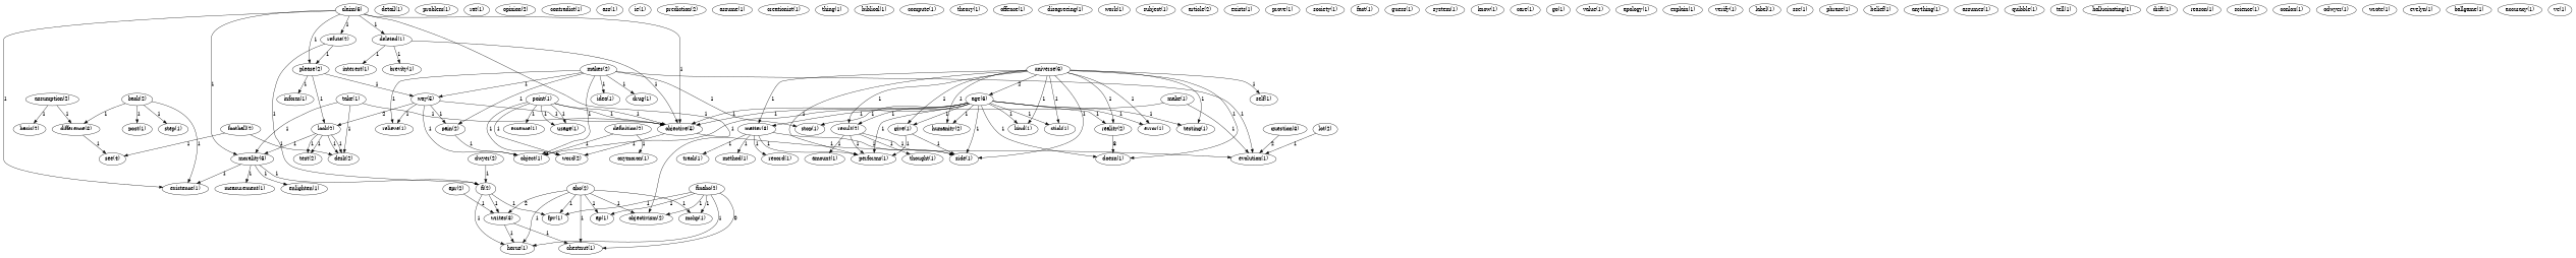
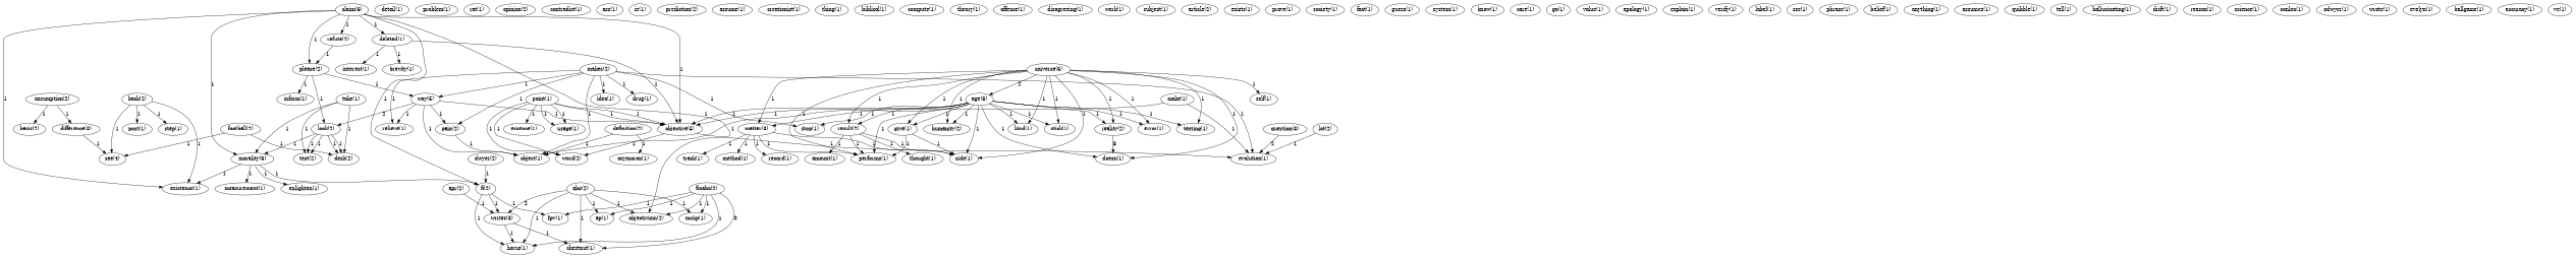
  digraph {
    n1 [label="assumption(2)"]
    n2 [label="basis(2)"]
    n3 [label="difference(3)"]
    n4 [label="see(4)"]
    n5 [label="detail(1)"]
    n6 [label="problem(1)"]
    n7 [label="rat(1)"]
    n8 [label="opinion(2)"]
    n9 [label="claim(6)"]
    n10 [label="refute(2)"]
    n11 [label="deleted(1)"]
    n12 [label="please(2)"]
    n13 [label="morality(6)"]
    n14 [label="objectivism(2)"]
    n15 [label="fi(2)"]
    n16 [label="existence(1)"]
    n17 [label="objective(5)"]
    n18 [label="brevity(1)"]
    n19 [label="interest(1)"]
    n20 [label="look(2)"]
    n21 [label="way(5)"]
    n22 [label="inform(1)"]
    n23 [label="enlighten(1)"]
    n24 [label="measurement(1)"]
    n25 [label="fpv(1)"]
    n26 [label="writes(3)"]
    n27 [label="horus(1)"]
    n28 [label="word(2)"]
    n29 [label="evolution(1)"]
    n30 [label="test(2)"]
    n31 [label="desk(2)"]
    n32 [label="object(1)"]
    n33 [label="relieve(1)"]
    n34 [label="pain(2)"]
    n35 [label="chestnut(1)"]
    n36 [label="contradict(1)"]
    n37 [label="universe(6)"]
    n38 [label="age(6)"]
    n39 [label="error(1)"]
    n40 [label="testing(1)"]
    n41 [label="self(1)"]
    n42 [label="matter(3)"]
    n43 [label="result(2)"]
    n44 [label="reality(2)"]
    n45 [label="give(1)"]
    n46 [label="humanity(2)"]
    n47 [label="performs(1)"]
    n48 [label="doesn(1)"]
    n49 [label="side(1)"]
    n50 [label="kind(1)"]
    n51 [label="stick(1)"]
    n52 [label="stop(1)"]
    n53 [label="track(1)"]
    n54 [label="method(1)"]
    n55 [label="record(1)"]
    n56 [label="thought(1)"]
    n57 [label="amount(1)"]
    n58 [label="ass(1)"]
    n59 [label="abo(2)"]
    n60 [label="ap(1)"]
    n61 [label="mchp(1)"]
    n62 [label="ie(1)"]
    n63 [label="definition(2)"]
    n64 [label="oxymoron(1)"]
    n65 [label="prediction(2)"]
    n66 [label="assume(1)"]
    n67 [label="creationist(1)"]
    n68 [label="back(2)"]
    n69 [label="post(1)"]
    n70 [label="step(1)"]
    n71 [label="thing(1)"]
    n72 [label="biblical(1)"]
    n73 [label="finabo(2)"]
    n74 [label="compute(1)"]
    n75 [label="theory(1)"]
    n76 [label="offence(1)"]
    n77 [label="disagreeing(1)"]
    n78 [label="work(1)"]
    n79 [label="point(1)"]
    n80 [label="essence(1)"]
    n81 [label="usage(1)"]
    n82 [label="subject(1)"]
    n83 [label="article(2)"]
    n84 [label="exists(1)"]
    n85 [label="take(1)"]
    n86 [label="prove(1)"]
    n87 [label="society(1)"]
    n88 [label="fact(1)"]
    n89 [label="guess(1)"]
    n90 [label="system(1)"]
    n91 [label="know(1)"]
    n92 [label="care(1)"]
    n93 [label="apr(2)"]
    n94 [label="go(1)"]
    n95 [label="value(1)"]
    n96 [label="makes(2)"]
    n97 [label="idea(1)"]
    n98 [label="drug(1)"]
    n99 [label="apology(1)"]
    n100 [label="explain(1)"]
    n101 [label="verify(1)"]
    n102 [label="label(1)"]
    n103 [label="sse(1)"]
    n104 [label="phrase(1)"]
    n105 [label="belief(1)"]
    n106 [label="anything(1)"]
    n107 [label="assumes(1)"]
    n108 [label="quibble(1)"]
    n109 [label="tell(1)"]
    n110 [label="dwyer(2)"]
    n111 [label="make(1)"]
    n112 [label="hallucinating(1)"]
    n113 [label="drift(1)"]
    n114 [label="reason(1)"]
    n115 [label="science(1)"]
    n116 [label="conlon(1)"]
    n117 [label="odwyer(1)"]
    n118 [label="wrote(1)"]
    n119 [label="football(2)"]
    n120 [label="question(3)"]
    n121 [label="evelyn(1)"]
    n122 [label="ballgame(1)"]
    n123 [label="accuracy(1)"]
    n124 [label="lot(2)"]
    n125 [label="ve(1)"]
    n1 -> n2 [label=1]
    n1 -> n3 [label=1]
    n3 -> n4 [label=1]
    n9 -> n10 [label=1]
    n9 -> n11 [label=1]
    n9 -> n12 [label=1]
    n9 -> n13 [label=1]
    n9 -> n14 [label=1]
-   n10 -> n15 [label=1]
+   n9 -> n15 [label=1]
    n9 -> n16 [label=1]
    n9 -> n17 [label=1]
    n10 -> n12 [label=1]
    n11 -> n17 [label=1]
    n11 -> n18 [label=1]
    n11 -> n19 [label=1]
    n12 -> n20 [label=1]
    n12 -> n21 [label=1]
    n12 -> n22 [label=1]
    n13 -> n15 [label=1]
    n13 -> n16 [label=1]
    n13 -> n23 [label=1]
    n13 -> n24 [label=1]
    n15 -> n25 [label=1]
    n15 -> n26 [label=1]
    n15 -> n27 [label=1]
    n17 -> n28 [label=1]
    n17 -> n29 [label=1]
    n20 -> n13 [label=1]
    n20 -> n30 [label=1]
    n20 -> n30 [label=1]
    n20 -> n31 [label=1]
    n20 -> n31 [label=1]
    n21 -> n17 [label=1]
    n21 -> n20 [label=2]
    n21 -> n32 [label=1]
    n21 -> n33 [label=1]
    n21 -> n34 [label=1]
    n26 -> n27 [label=1]
    n26 -> n35 [label=1]
    n34 -> n32 [label=1]
    n37 -> n38 [label=2]
    n37 -> n39 [label=1]
    n37 -> n40 [label=1]
    n37 -> n41 [label=1]
    n37 -> n42 [label=1]
    n37 -> n43 [label=1]
    n37 -> n44 [label=1]
    n37 -> n45 [label=1]
    n37 -> n46 [label=1]
    n37 -> n47 [label=1]
    n37 -> n48 [label=1]
    n37 -> n49 [label=1]
    n37 -> n50 [label=1]
    n37 -> n51 [label=1]
    n38 -> n17 [label=1]
    n38 -> n32 [label=1]
    n38 -> n39 [label=1]
    n38 -> n40 [label=1]
    n38 -> n42 [label=1]
    n38 -> n43 [label=1]
    n38 -> n44 [label=1]
    n38 -> n45 [label=1]
    n38 -> n46 [label=1]
    n38 -> n47 [label=1]
    n38 -> n48 [label=1]
    n38 -> n49 [label=1]
    n38 -> n50 [label=1]
    n38 -> n51 [label=1]
    n38 -> n52 [label=1]
    n42 -> n47 [label=1]
    n42 -> n49 [label=1]
    n42 -> n53 [label=1]
    n42 -> n54 [label=1]
    n42 -> n55 [label=1]
    n43 -> n47 [label=1]
    n43 -> n49 [label=1]
    n43 -> n56 [label=1]
    n43 -> n57 [label=1]
    n44 -> n48 [label=8]
    n45 -> n47 [label=1]
    n45 -> n49 [label=1]
    n59 -> n14 [label=1]
-   n59 -> n25 [label=1]
    n59 -> n26 [label=2]
    n59 -> n27 [label=1]
    n59 -> n35 [label=1]
    n59 -> n60 [label=1]
    n59 -> n61 [label=1]
    n63 -> n32 [label=1]
    n63 -> n64 [label=1]
-   n68 -> n3 [label=1]
+   n68 -> n4 [label=1]
    n68 -> n16 [label=1]
    n68 -> n69 [label=1]
    n68 -> n70 [label=1]
    n73 -> n14 [label=1]
    n73 -> n25 [label=1]
    n73 -> n27 [label=1]
    n73 -> n35 [label=0]
    n73 -> n60 [label=1]
    n73 -> n61 [label=1]
    n79 -> n17 [label=1]
    n79 -> n17 [label=1]
    n79 -> n28 [label=1]
    n79 -> n28 [label=1]
    n79 -> n80 [label=1]
    n79 -> n81 [label=1]
    n79 -> n81 [label=1]
    n85 -> n13 [label=1]
-   n85 -> n17 [label=1]
+   n85 -> n30 [label=1]
    n85 -> n31 [label=1]
    n93 -> n26 [label=1]
    n96 -> n21 [label=1]
    n96 -> n29 [label=1]
    n96 -> n32 [label=1]
    n96 -> n33 [label=1]
    n96 -> n34 [label=1]
    n96 -> n52 [label=1]
    n96 -> n97 [label=1]
    n96 -> n98 [label=1]
    n110 -> n15 [label=1]
    n111 -> n17 [label=1]
    n111 -> n29 [label=1]
    n119 -> n4 [label=1]
    n119 -> n31 [label=1]
    n120 -> n29 [label=2]
    n124 -> n29 [label=1]
  }
